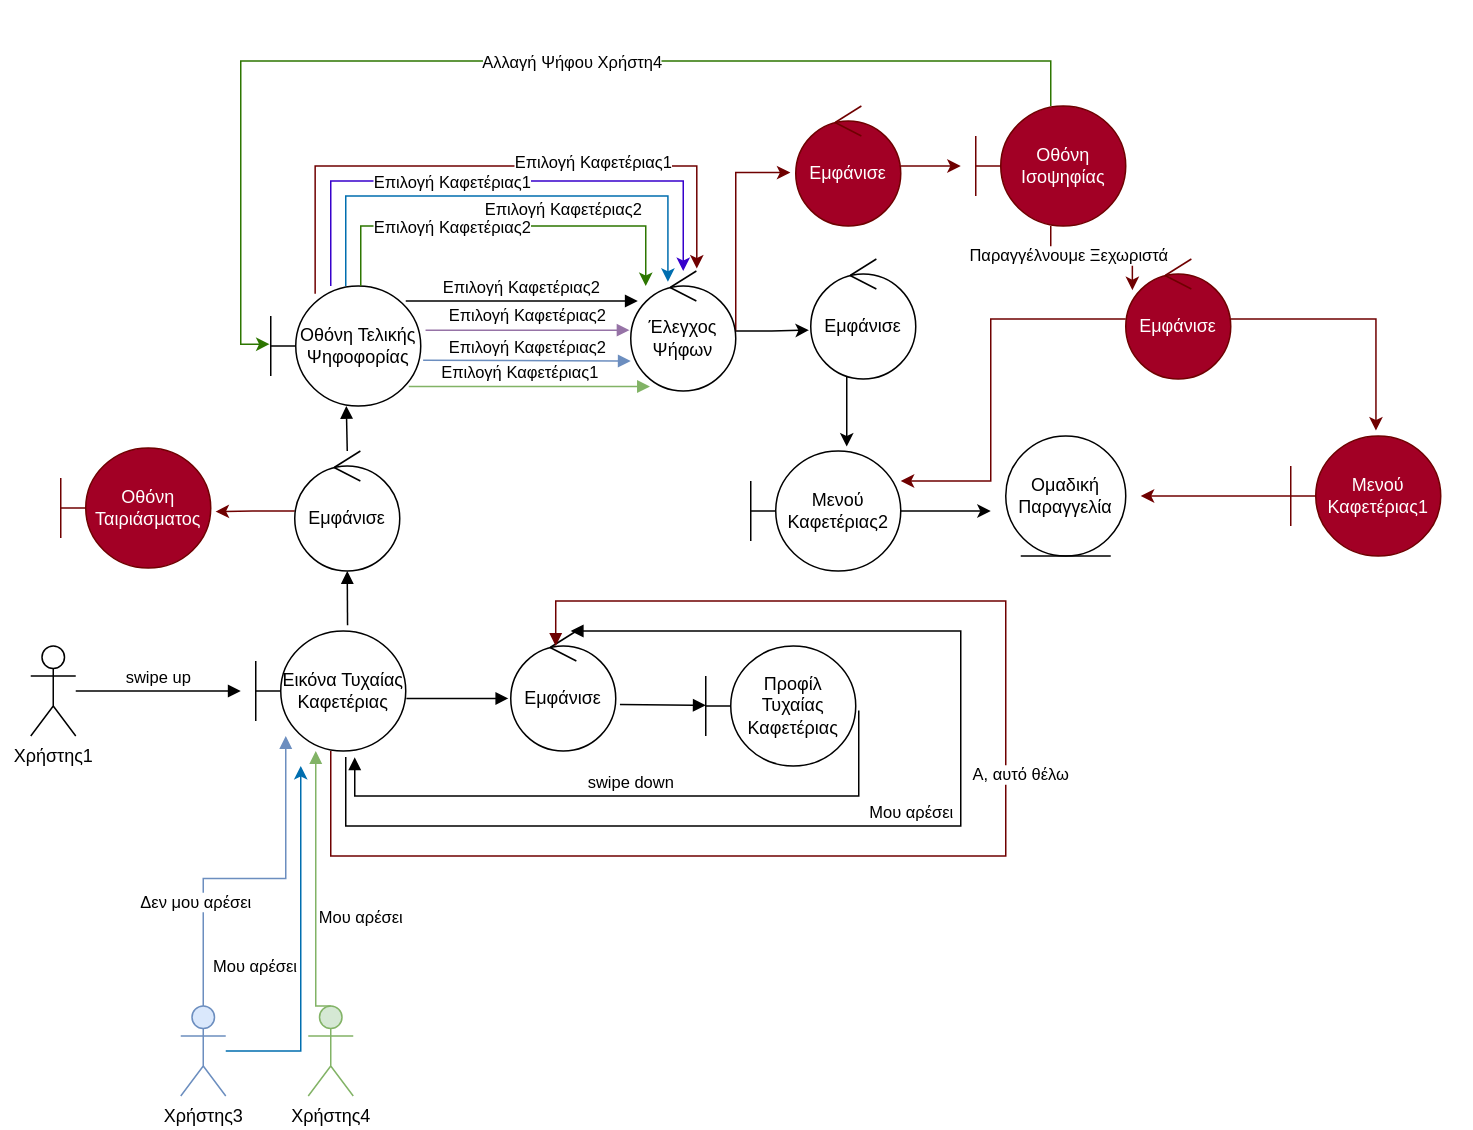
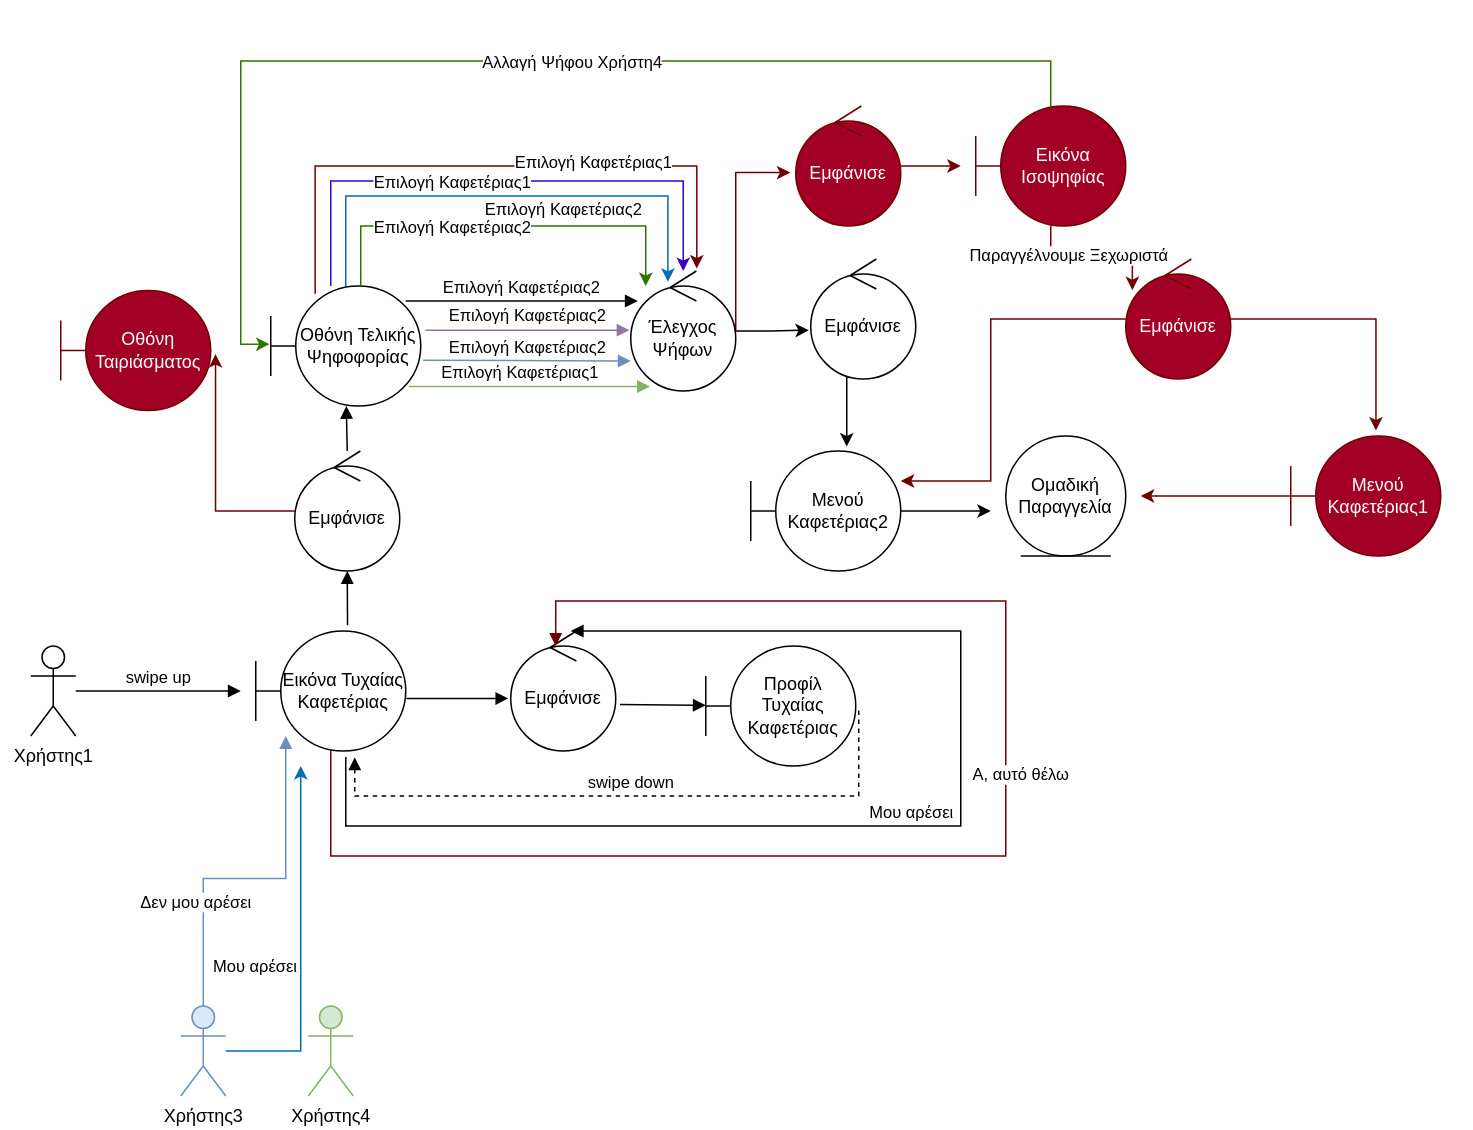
  <mxCell id="0" />
  <mxCell id="1" parent="0" />
  <mxCell id="2" value="Χρήστης1" style="shape=umlActor;verticalLabelPosition=bottom;verticalAlign=top;html=1;outlineConnect=0;" parent="1" vertex="1"><mxGeometry x="20" y="430" width="30" height="60" as="geometry" /></mxCell>
  <mxCell id="3" value="swipe up" style="html=1;verticalAlign=bottom;endArrow=block;rounded=0;" parent="1" source="2" edge="1"><mxGeometry width="80" relative="1" as="geometry"><mxPoint x="320" y="610" as="sourcePoint" /><mxPoint x="160" y="460" as="targetPoint" /></mxGeometry></mxCell>
  <mxCell id="4" value="Εικόνα Τυχαίας Καφετέριας" style="shape=umlBoundary;whiteSpace=wrap;html=1;" parent="1" vertex="1"><mxGeometry x="170" y="420" width="100" height="80" as="geometry" /></mxCell>
  <mxCell id="5" value="Εμφάνισε" style="ellipse;shape=umlControl;whiteSpace=wrap;html=1;" parent="1" vertex="1"><mxGeometry x="340" y="420" width="70" height="80" as="geometry" /></mxCell>
  <mxCell id="6" value="" style="html=1;verticalAlign=bottom;endArrow=block;rounded=0;exitX=1.004;exitY=0.562;exitDx=0;exitDy=0;exitPerimeter=0;entryX=-0.023;entryY=0.562;entryDx=0;entryDy=0;entryPerimeter=0;" parent="1" source="4" target="5" edge="1"><mxGeometry width="80" relative="1" as="geometry"><mxPoint x="320" y="610" as="sourcePoint" /><mxPoint x="400" y="610" as="targetPoint" /></mxGeometry></mxCell>
  <mxCell id="7" value="Προφίλ Τυχαίας Καφετέριας" style="shape=umlBoundary;whiteSpace=wrap;html=1;" parent="1" vertex="1"><mxGeometry x="470" y="430" width="100" height="80" as="geometry" /></mxCell>
  <mxCell id="8" value="" style="html=1;verticalAlign=bottom;endArrow=block;rounded=0;exitX=1.04;exitY=0.613;exitDx=0;exitDy=0;exitPerimeter=0;" parent="1" source="5" target="7" edge="1"><mxGeometry width="80" relative="1" as="geometry"><mxPoint x="280.4" y="474.96" as="sourcePoint" /><mxPoint x="348.39" y="474.96" as="targetPoint" /></mxGeometry></mxCell>
- <mxCell id="9" value="swipe down" style="html=1;verticalAlign=bottom;endArrow=block;rounded=0;exitX=1.02;exitY=0.538;exitDx=0;exitDy=0;exitPerimeter=0;entryX=0.66;entryY=1.053;entryDx=0;entryDy=0;entryPerimeter=0;edgeStyle=orthogonalEdgeStyle;" parent="1" source="7" target="4" edge="1"><mxGeometry width="80" relative="1" as="geometry"><mxPoint x="320" y="600" as="sourcePoint" /><mxPoint x="400" y="600" as="targetPoint" /><Array as="points"><mxPoint x="572" y="530" /><mxPoint x="236" y="530" /></Array></mxGeometry></mxCell>
+ <mxCell id="9" value="swipe down" style="html=1;verticalAlign=bottom;endArrow=block;rounded=0;exitX=1.02;exitY=0.538;exitDx=0;exitDy=0;exitPerimeter=0;entryX=0.66;entryY=1.053;entryDx=0;entryDy=0;entryPerimeter=0;edgeStyle=orthogonalEdgeStyle;dashed=1;" parent="1" source="7" target="4" edge="1"><mxGeometry width="80" relative="1" as="geometry"><mxPoint x="320" y="600" as="sourcePoint" /><mxPoint x="400" y="600" as="targetPoint" /><Array as="points"><mxPoint x="572" y="530" /><mxPoint x="236" y="530" /></Array></mxGeometry></mxCell>
  <mxCell id="10" value="Μου αρέσει" style="html=1;verticalAlign=bottom;endArrow=block;rounded=0;edgeStyle=orthogonalEdgeStyle;entryX=0.571;entryY=0;entryDx=0;entryDy=0;entryPerimeter=0;" parent="1" target="5" edge="1"><mxGeometry width="80" relative="1" as="geometry"><mxPoint x="230" y="504" as="sourcePoint" /><mxPoint x="630" y="430" as="targetPoint" /><Array as="points"><mxPoint x="230" y="504" /><mxPoint x="230" y="550" /><mxPoint x="640" y="550" /><mxPoint x="640" y="420" /></Array></mxGeometry></mxCell>
  <mxCell id="11" style="edgeStyle=orthogonalEdgeStyle;rounded=0;orthogonalLoop=1;jettySize=auto;html=1;fillColor=#1ba1e2;strokeColor=#006EAF;" parent="1" source="12" edge="1"><mxGeometry relative="1" as="geometry"><mxPoint x="200" y="510" as="targetPoint" /><Array as="points"><mxPoint x="200" y="700" /></Array></mxGeometry></mxCell>
  <mxCell id="12" value="Χρήστης3" style="shape=umlActor;verticalLabelPosition=bottom;verticalAlign=top;html=1;fillColor=#dae8fc;strokeColor=#6c8ebf;" parent="1" vertex="1"><mxGeometry x="120" y="670" width="30" height="60" as="geometry" /></mxCell>
  <mxCell id="13" value="Χρήστης4" style="shape=umlActor;verticalLabelPosition=bottom;verticalAlign=top;html=1;fillColor=#d5e8d4;strokeColor=#82b366;" parent="1" vertex="1"><mxGeometry x="205" y="670" width="30" height="60" as="geometry" /></mxCell>
  <mxCell id="14" value="Δεν μου αρέσει" style="html=1;verticalAlign=bottom;endArrow=block;rounded=0;exitX=0.5;exitY=0;exitDx=0;exitDy=0;exitPerimeter=0;fillColor=#dae8fc;strokeColor=#6c8ebf;edgeStyle=orthogonalEdgeStyle;" parent="1" source="12" edge="1"><mxGeometry x="-0.489" y="5" width="80" relative="1" as="geometry"><mxPoint x="320" y="590" as="sourcePoint" /><mxPoint x="190" y="490" as="targetPoint" /><Array as="points"><mxPoint x="135" y="585" /><mxPoint x="190" y="585" /></Array><mxPoint as="offset" /></mxGeometry></mxCell>
- <mxCell id="15" value="Μου αρέσει" style="html=1;verticalAlign=bottom;endArrow=block;rounded=0;exitX=0.5;exitY=0;exitDx=0;exitDy=0;exitPerimeter=0;fillColor=#d5e8d4;strokeColor=#82b366;edgeStyle=orthogonalEdgeStyle;" parent="1" source="13" target="4" edge="1"><mxGeometry x="-0.333" y="-30" width="80" relative="1" as="geometry"><mxPoint x="320" y="590" as="sourcePoint" /><mxPoint x="400" y="590" as="targetPoint" /><Array as="points"><mxPoint x="210" y="670" /></Array><mxPoint as="offset" /></mxGeometry></mxCell>
  <mxCell id="16" style="edgeStyle=elbowEdgeStyle;rounded=0;orthogonalLoop=1;jettySize=auto;html=1;entryX=0.629;entryY=-0.02;entryDx=0;entryDy=0;entryPerimeter=0;fillColor=#a20025;strokeColor=#6F0000;exitX=0.296;exitY=0.065;exitDx=0;exitDy=0;exitPerimeter=0;" parent="1" source="18" target="25" edge="1"><mxGeometry relative="1" as="geometry"><mxPoint x="430" y="60" as="targetPoint" /><Array as="points"><mxPoint x="210" y="110" /></Array></mxGeometry></mxCell>
  <mxCell id="17" value="Επιλογή Καφετέριας1" style="edgeLabel;html=1;align=center;verticalAlign=middle;resizable=0;points=[];" parent="16" vertex="1" connectable="0"><mxGeometry x="0.84" y="2" relative="1" as="geometry"><mxPoint x="-72" y="-38" as="offset" /></mxGeometry></mxCell>
  <mxCell id="18" value="Οθόνη Τελικής Ψηφοφορίας" style="shape=umlBoundary;whiteSpace=wrap;html=1;" parent="1" vertex="1"><mxGeometry x="180" y="190" width="100" height="80" as="geometry" /></mxCell>
  <mxCell id="19" style="edgeStyle=orthogonalEdgeStyle;rounded=0;orthogonalLoop=1;jettySize=auto;html=1;entryX=1.032;entryY=0.53;entryDx=0;entryDy=0;entryPerimeter=0;fillColor=#a20025;strokeColor=#6F0000;" parent="1" source="20" target="55" edge="1"><mxGeometry relative="1" as="geometry" /></mxCell>
  <mxCell id="20" value="Εμφάνισε" style="ellipse;shape=umlControl;whiteSpace=wrap;html=1;" parent="1" vertex="1"><mxGeometry x="196" y="300" width="70" height="80" as="geometry" /></mxCell>
  <mxCell id="21" value="" style="html=1;verticalAlign=bottom;endArrow=block;rounded=0;exitX=0.612;exitY=-0.047;exitDx=0;exitDy=0;exitPerimeter=0;" parent="1" source="4" target="20" edge="1"><mxGeometry width="80" relative="1" as="geometry"><mxPoint x="320" y="390" as="sourcePoint" /><mxPoint x="400" y="390" as="targetPoint" /></mxGeometry></mxCell>
  <mxCell id="22" value="" style="html=1;verticalAlign=bottom;endArrow=block;rounded=0;" parent="1" source="20" target="18" edge="1"><mxGeometry width="80" relative="1" as="geometry"><mxPoint x="230" y="290" as="sourcePoint" /><mxPoint x="400" y="390" as="targetPoint" /></mxGeometry></mxCell>
  <mxCell id="23" style="edgeStyle=elbowEdgeStyle;rounded=0;orthogonalLoop=1;jettySize=auto;html=1;entryX=-0.017;entryY=0.593;entryDx=0;entryDy=0;entryPerimeter=0;" parent="1" source="25" target="31" edge="1"><mxGeometry relative="1" as="geometry" /></mxCell>
  <mxCell id="24" style="edgeStyle=orthogonalEdgeStyle;rounded=0;orthogonalLoop=1;jettySize=auto;html=1;entryX=-0.051;entryY=0.555;entryDx=0;entryDy=0;entryPerimeter=0;fillColor=#a20025;strokeColor=#6F0000;" parent="1" source="25" target="43" edge="1"><mxGeometry relative="1" as="geometry"><Array as="points"><mxPoint x="490" y="114" /></Array></mxGeometry></mxCell>
  <mxCell id="25" value="Έλεγχος Ψήφων" style="ellipse;shape=umlControl;whiteSpace=wrap;html=1;" parent="1" vertex="1"><mxGeometry x="420" y="180" width="70" height="80" as="geometry" /></mxCell>
  <mxCell id="26" value="Επιλογή Καφετέριας2" style="html=1;verticalAlign=bottom;endArrow=block;rounded=0;entryX=0;entryY=0.75;entryDx=0;entryDy=0;entryPerimeter=0;fillColor=#dae8fc;strokeColor=#6c8ebf;exitX=1.016;exitY=0.618;exitDx=0;exitDy=0;exitPerimeter=0;" parent="1" source="18" target="25" edge="1"><mxGeometry width="80" relative="1" as="geometry"><mxPoint x="290" y="240" as="sourcePoint" /><mxPoint x="400" y="390" as="targetPoint" /></mxGeometry></mxCell>
  <mxCell id="27" value="Επιλογή Καφετέριας2" style="html=1;verticalAlign=bottom;endArrow=block;rounded=0;entryX=-0.011;entryY=0.493;entryDx=0;entryDy=0;entryPerimeter=0;fillColor=#e1d5e7;strokeColor=#9673a6;exitX=1.032;exitY=0.368;exitDx=0;exitDy=0;exitPerimeter=0;" parent="1" source="18" target="25" edge="1"><mxGeometry width="80" relative="1" as="geometry"><mxPoint x="290" y="219.5" as="sourcePoint" /><mxPoint x="410" y="219.5" as="targetPoint" /></mxGeometry></mxCell>
  <mxCell id="28" value="Επιλογή Καφετέριας2" style="html=1;verticalAlign=bottom;endArrow=block;rounded=0;edgeStyle=elbowEdgeStyle;" parent="1" target="25" edge="1"><mxGeometry width="80" relative="1" as="geometry"><mxPoint x="270" y="200" as="sourcePoint" /><mxPoint x="390" y="200" as="targetPoint" /><Array as="points"><mxPoint x="400" y="200" /></Array></mxGeometry></mxCell>
  <mxCell id="29" value="Επιλογή Καφετέριας1" style="html=1;verticalAlign=bottom;endArrow=block;rounded=0;fillColor=#d5e8d4;strokeColor=#82b366;edgeStyle=elbowEdgeStyle;elbow=vertical;exitX=0.92;exitY=0.838;exitDx=0;exitDy=0;exitPerimeter=0;entryX=0.183;entryY=0.973;entryDx=0;entryDy=0;entryPerimeter=0;" parent="1" source="18" target="25" edge="1"><mxGeometry x="-0.081" width="80" relative="1" as="geometry"><mxPoint x="280" y="259" as="sourcePoint" /><mxPoint x="440" y="257" as="targetPoint" /><mxPoint as="offset" /></mxGeometry></mxCell>
  <mxCell id="30" style="edgeStyle=elbowEdgeStyle;rounded=0;orthogonalLoop=1;jettySize=auto;html=1;entryX=0.64;entryY=-0.037;entryDx=0;entryDy=0;entryPerimeter=0;" parent="1" source="31" target="33" edge="1"><mxGeometry relative="1" as="geometry" /></mxCell>
  <mxCell id="31" value="Εμφάνισε" style="ellipse;shape=umlControl;whiteSpace=wrap;html=1;" parent="1" vertex="1"><mxGeometry x="540" y="172" width="70" height="80" as="geometry" /></mxCell>
  <mxCell id="32" style="edgeStyle=elbowEdgeStyle;rounded=0;orthogonalLoop=1;jettySize=auto;html=1;" parent="1" source="33" edge="1"><mxGeometry relative="1" as="geometry"><mxPoint x="660" y="340" as="targetPoint" /></mxGeometry></mxCell>
  <mxCell id="33" value="Μενού Καφετέριας2" style="shape=umlBoundary;whiteSpace=wrap;html=1;" parent="1" vertex="1"><mxGeometry x="500" y="300" width="100" height="80" as="geometry" /></mxCell>
  <mxCell id="34" value="Ομαδική Παραγγελία" style="ellipse;shape=umlEntity;whiteSpace=wrap;html=1;" parent="1" vertex="1"><mxGeometry x="670" y="290" width="80" height="80" as="geometry" /></mxCell>
  <mxCell id="35" value="A, αυτό θέλω" style="html=1;verticalAlign=bottom;endArrow=block;rounded=0;edgeStyle=orthogonalEdgeStyle;entryX=0.571;entryY=0;entryDx=0;entryDy=0;entryPerimeter=0;fillColor=#a20025;strokeColor=#6F0000;exitX=0.5;exitY=1;exitDx=0;exitDy=0;exitPerimeter=0;" parent="1" source="4" edge="1"><mxGeometry x="0.107" y="-10" width="80" relative="1" as="geometry"><mxPoint x="220" y="514" as="sourcePoint" /><mxPoint x="369.97" y="430" as="targetPoint" /><Array as="points"><mxPoint x="220" y="570" /><mxPoint x="670" y="570" /><mxPoint x="670" y="400" /><mxPoint x="370" y="400" /></Array><mxPoint as="offset" /></mxGeometry></mxCell>
  <mxCell id="36" style="edgeStyle=elbowEdgeStyle;rounded=0;orthogonalLoop=1;jettySize=auto;html=1;fillColor=#6a00ff;strokeColor=#3700CC;exitX=0.4;exitY=0;exitDx=0;exitDy=0;exitPerimeter=0;" parent="1" source="18" target="25" edge="1"><mxGeometry relative="1" as="geometry"><mxPoint x="474.03" y="140" as="targetPoint" /><mxPoint x="220" y="151.6" as="sourcePoint" /><Array as="points"><mxPoint x="340" y="120" /></Array></mxGeometry></mxCell>
  <mxCell id="37" value="Επιλογή Καφετέριας1" style="edgeLabel;html=1;align=center;verticalAlign=middle;resizable=0;points=[];" parent="36" vertex="1" connectable="0"><mxGeometry x="0.84" y="2" relative="1" as="geometry"><mxPoint x="-157" y="-31" as="offset" /></mxGeometry></mxCell>
  <mxCell id="38" style="edgeStyle=elbowEdgeStyle;rounded=0;orthogonalLoop=1;jettySize=auto;html=1;fillColor=#1ba1e2;strokeColor=#006EAF;entryX=0.354;entryY=0.09;entryDx=0;entryDy=0;entryPerimeter=0;exitX=0.5;exitY=0;exitDx=0;exitDy=0;exitPerimeter=0;" parent="1" source="18" target="25" edge="1"><mxGeometry relative="1" as="geometry"><mxPoint x="490.03" y="160" as="targetPoint" /><mxPoint x="240" y="170" as="sourcePoint" /><Array as="points"><mxPoint x="310" y="130" /><mxPoint x="290" y="140" /><mxPoint x="310" y="180" /><mxPoint x="330" y="160" /><mxPoint x="350" y="140" /><mxPoint x="420" y="150" /><mxPoint x="230" y="160" /></Array></mxGeometry></mxCell>
  <mxCell id="39" value="Επιλογή Καφετέριας2" style="edgeLabel;html=1;align=center;verticalAlign=middle;resizable=0;points=[];" parent="38" vertex="1" connectable="0"><mxGeometry x="0.84" y="2" relative="1" as="geometry"><mxPoint x="-72" y="-22" as="offset" /></mxGeometry></mxCell>
  <mxCell id="40" style="edgeStyle=orthogonalEdgeStyle;rounded=0;orthogonalLoop=1;jettySize=auto;html=1;fillColor=#60a917;strokeColor=#2D7600;" parent="1" source="18" edge="1"><mxGeometry relative="1" as="geometry"><mxPoint x="430" y="190" as="targetPoint" /><mxPoint x="240" y="220" as="sourcePoint" /><Array as="points"><mxPoint x="240" y="150" /><mxPoint x="430" y="150" /><mxPoint x="430" y="190" /></Array></mxGeometry></mxCell>
  <mxCell id="41" value="Επιλογή Καφετέριας2" style="edgeLabel;html=1;align=center;verticalAlign=middle;resizable=0;points=[];" parent="40" vertex="1" connectable="0"><mxGeometry x="0.84" y="2" relative="1" as="geometry"><mxPoint x="-132" y="-18" as="offset" /></mxGeometry></mxCell>
  <mxCell id="42" style="edgeStyle=orthogonalEdgeStyle;rounded=0;orthogonalLoop=1;jettySize=auto;html=1;fillColor=#a20025;strokeColor=#6F0000;" parent="1" source="43" edge="1"><mxGeometry relative="1" as="geometry"><mxPoint x="640" as="targetPoint" y="110" /></mxGeometry></mxCell>
  <mxCell id="43" value="Εμφάνισε" style="ellipse;shape=umlControl;whiteSpace=wrap;html=1;fillColor=#a20025;fontColor=#ffffff;strokeColor=#6F0000;" parent="1" vertex="1"><mxGeometry x="530" y="70" width="70" height="80" as="geometry" /></mxCell>
  <mxCell id="44" style="edgeStyle=orthogonalEdgeStyle;rounded=0;orthogonalLoop=1;jettySize=auto;html=1;entryX=-0.008;entryY=0.485;entryDx=0;entryDy=0;entryPerimeter=0;fillColor=#60a917;strokeColor=#2D7600;" parent="1" source="47" target="18" edge="1"><mxGeometry relative="1" as="geometry"><Array as="points"><mxPoint x="700" y="40" /><mxPoint x="160" y="40" /><mxPoint x="160" y="229" /></Array></mxGeometry></mxCell>
  <mxCell id="45" style="edgeStyle=orthogonalEdgeStyle;rounded=0;orthogonalLoop=1;jettySize=auto;html=1;entryX=0.063;entryY=0.26;entryDx=0;entryDy=0;entryPerimeter=0;fillColor=#a20025;strokeColor=#6F0000;" parent="1" source="47" target="51" edge="1"><mxGeometry relative="1" as="geometry" /></mxCell>
  <mxCell id="46" value="Παραγγέλνουμε Ξεχωριστά" style="edgeLabel;html=1;align=center;verticalAlign=middle;resizable=0;points=[];" parent="45" vertex="1" connectable="0"><mxGeometry x="-0.362" y="1" relative="1" as="geometry"><mxPoint as="offset" /></mxGeometry></mxCell>
- <mxCell id="47" value="Οθόνη Ισοψηφίας" style="shape=umlBoundary;whiteSpace=wrap;html=1;fillColor=#a20025;fontColor=#ffffff;strokeColor=#6F0000;" parent="1" vertex="1"><mxGeometry x="650" y="70" width="100" height="80" as="geometry" /></mxCell>
+ <mxCell id="47" value="Εικόνα Ισοψηφίας" style="shape=umlBoundary;whiteSpace=wrap;html=1;fillColor=#a20025;fontColor=#ffffff;strokeColor=#6F0000;" parent="1" vertex="1"><mxGeometry x="650" y="70" width="100" height="80" as="geometry" /></mxCell>
  <mxCell id="48" value="Αλλαγή Ψήφου Χρήστη4" style="edgeLabel;html=1;align=center;verticalAlign=middle;resizable=0;points=[];" parent="1" vertex="1" connectable="0"><mxGeometry x="380" y="20" as="geometry"><mxPoint y="20" as="offset" /></mxGeometry></mxCell>
  <mxCell id="49" style="edgeStyle=orthogonalEdgeStyle;rounded=0;orthogonalLoop=1;jettySize=auto;html=1;entryX=1;entryY=0.25;entryDx=0;entryDy=0;entryPerimeter=0;fillColor=#a20025;strokeColor=#6F0000;" parent="1" source="51" target="33" edge="1"><mxGeometry relative="1" as="geometry"><Array as="points"><mxPoint x="660" y="212" /><mxPoint x="660" y="320" /></Array></mxGeometry></mxCell>
  <mxCell id="50" style="edgeStyle=orthogonalEdgeStyle;rounded=0;orthogonalLoop=1;jettySize=auto;html=1;entryX=0.568;entryY=-0.045;entryDx=0;entryDy=0;entryPerimeter=0;fillColor=#a20025;strokeColor=#6F0000;" parent="1" source="51" target="53" edge="1"><mxGeometry relative="1" as="geometry" /></mxCell>
  <mxCell id="51" value="Εμφάνισε" style="ellipse;shape=umlControl;whiteSpace=wrap;html=1;fillColor=#a20025;fontColor=#ffffff;strokeColor=#6F0000;" parent="1" vertex="1"><mxGeometry x="750" y="172" width="70" height="80" as="geometry" /></mxCell>
  <mxCell id="52" style="edgeStyle=orthogonalEdgeStyle;rounded=0;orthogonalLoop=1;jettySize=auto;html=1;fillColor=#a20025;strokeColor=#6F0000;" parent="1" source="53" edge="1"><mxGeometry relative="1" as="geometry"><mxPoint x="760" y="330" as="targetPoint" /></mxGeometry></mxCell>
  <mxCell id="53" value="Μενού Καφετέριας1" style="shape=umlBoundary;whiteSpace=wrap;html=1;fillColor=#a20025;fontColor=#ffffff;strokeColor=#6F0000;" parent="1" vertex="1"><mxGeometry x="860" y="290" width="100" height="80" as="geometry" /></mxCell>
  <mxCell id="54" value="&lt;span style=&quot;color: rgb(0, 0, 0); font-family: helvetica; font-size: 11px; font-style: normal; font-weight: 400; letter-spacing: normal; text-align: center; text-indent: 0px; text-transform: none; word-spacing: 0px; background-color: rgb(255, 255, 255); display: inline; float: none;&quot;&gt;Μου αρέσει&lt;/span&gt;" style="text;whiteSpace=wrap;html=1;" parent="1" vertex="1"><mxGeometry x="140" y="630" width="80" height="30" as="geometry" /></mxCell>
- <mxCell id="55" value="Οθόνη Ταιριάσματος" style="shape=umlBoundary;whiteSpace=wrap;html=1;fillColor=#a20025;fontColor=#ffffff;strokeColor=#6F0000;" parent="1" vertex="1"><mxGeometry x="40" y="298" width="100" height="80" as="geometry" /></mxCell>
+ <mxCell id="55" value="Οθόνη Ταιριάσματος" style="shape=umlBoundary;whiteSpace=wrap;html=1;fillColor=#a20025;fontColor=#ffffff;strokeColor=#6F0000;" parent="1" vertex="1"><mxGeometry x="40" y="193" width="100" height="80" as="geometry" /></mxCell>
